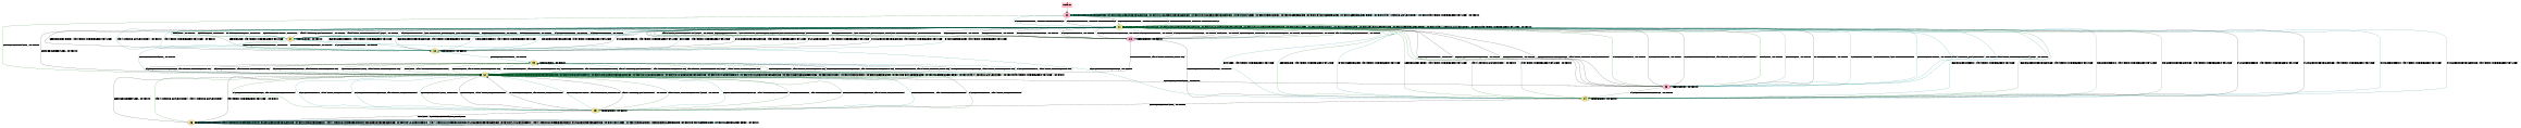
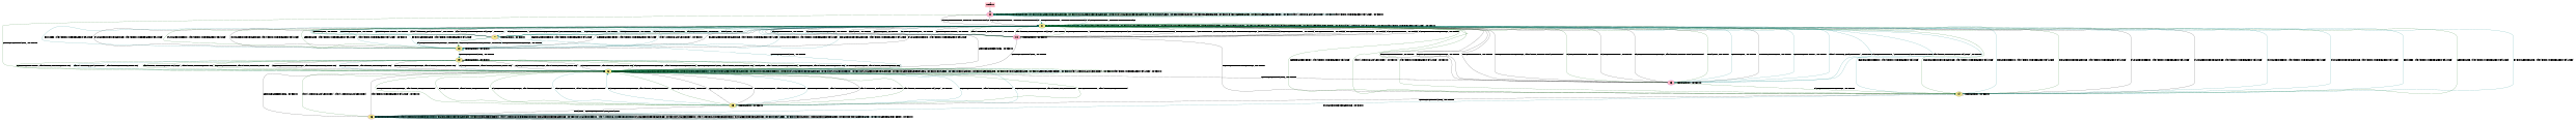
  digraph {
    node [color=purple fillcolor=khaki style=filled]
    edge [arrowhead=odot color=teal]
    n1 [fillcolor=lightpink label=s0]
    n2 [color=teal label=s1]
    n3 [color=teal label=s2]
    n4 [fillcolor=lightpink label=s3]
    n5 [label=s7]
    n6 [fillcolor=lightpink label=s10]
    n7 [color=gray40 label=s4]
    n8 [color=gray40 label=s8]
    n9 [color=gray40 label=s5]
    n10 [color=gray40 label=s9]
    n11 [label=s6]
    __start0 [color=teal fillcolor=lightpink shape=none]
    n1 -> n1 [arrowhead=box color=black label="ECDH_CLIENT_KEY_EXCHANGE / TIMEOUT"]
    n1 -> n1 [color=black label="DH_CLIENT_KEY_EXCHANGE / TIMEOUT"]
    n1 -> n1 [arrowhead=box color=darkgreen label="PSK_CLIENT_KEY_EXCHANGE / TIMEOUT"]
    n1 -> n1 [arrowhead=box label="RSA_CLIENT_KEY_EXCHANGE / TIMEOUT"]
    n1 -> n1 [arrowhead=box color=darkgreen label="FINISHED / TIMEOUT"]
    n1 -> n1 [arrowhead=box label="APPLICATION / TIMEOUT"]
    n1 -> n1 [color=black label="CERTIFICATE / TIMEOUT"]
    n1 -> n1 [color=black label="EMPTY_CERTIFICATE / TIMEOUT"]
    n1 -> n1 [color=darkgreen label="CERTIFICATE_VERIFY / TIMEOUT"]
    n1 -> n1 [label="Alert(WARNING,CLOSE_NOTIFY) / TIMEOUT"]
    n1 -> n1 [arrowhead=box label="Alert(FATAL,UNEXPECTED_MESSAGE) / TIMEOUT"]
    n1 -> n2 [color=black label="ECDH_CLIENT_HELLO / HELLO_VERIFY_REQUEST"]
    n1 -> n2 [arrowhead=box label="DH_CLIENT_HELLO / HELLO_VERIFY_REQUEST"]
    n1 -> n2 [label="PSK_CLIENT_HELLO / HELLO_VERIFY_REQUEST"]
    n1 -> n2 [arrowhead=box color=black label="RSA_CLIENT_HELLO / HELLO_VERIFY_REQUEST"]
    n1 -> n3 [color=darkgreen label="CHANGE_CIPHER_SPEC / TIMEOUT"]
    n2 -> n2 [color=black label="ECDH_CLIENT_KEY_EXCHANGE / TIMEOUT"]
    n2 -> n2 [arrowhead=box label="DH_CLIENT_KEY_EXCHANGE / TIMEOUT"]
    n2 -> n2 [label="PSK_CLIENT_KEY_EXCHANGE / TIMEOUT"]
    n2 -> n2 [arrowhead=box label="RSA_CLIENT_KEY_EXCHANGE / TIMEOUT"]
    n2 -> n2 [color=darkgreen label="FINISHED / TIMEOUT"]
    n2 -> n2 [color=darkgreen label="APPLICATION / TIMEOUT"]
    n2 -> n2 [arrowhead=box label="CERTIFICATE / TIMEOUT"]
    n2 -> n2 [label="EMPTY_CERTIFICATE / TIMEOUT"]
    n2 -> n2 [arrowhead=box color=darkgreen label="CERTIFICATE_VERIFY / TIMEOUT"]
    n2 -> n2 [arrowhead=box color=darkgreen label="Alert(WARNING,CLOSE_NOTIFY) / TIMEOUT"]
    n2 -> n2 [color=darkgreen label="Alert(FATAL,UNEXPECTED_MESSAGE) / TIMEOUT"]
    n2 -> n3 [arrowhead=box color=black label="CHANGE_CIPHER_SPEC / TIMEOUT"]
    n2 -> n4 [arrowhead=box label="PSK_CLIENT_HELLO / SERVER_HELLO,SERVER_HELLO_DONE"]
    n2 -> n5 [arrowhead=box label="RSA_CLIENT_HELLO / SERVER_HELLO,CERTIFICATE,SERVER_HELLO_DONE"]
    n2 -> n6 [color=darkgreen label="ECDH_CLIENT_HELLO / SERVER_HELLO,CERTIFICATE,ECDHE_SERVER_KEY_EXCHANGE,SERVER_HELLO_DONE"]
    n2 -> n6 [color=black label="DH_CLIENT_HELLO / SERVER_HELLO,CERTIFICATE,DHE_SERVER_KEY_EXCHANGE,SERVER_HELLO_DONE"]
    n3 -> n3 [arrowhead=box color=black label="ECDH_CLIENT_HELLO / TIMEOUT"]
    n3 -> n3 [color=darkgreen label="ECDH_CLIENT_KEY_EXCHANGE / TIMEOUT"]
    n3 -> n3 [arrowhead=box color=darkgreen label="DH_CLIENT_HELLO / TIMEOUT"]
    n3 -> n3 [arrowhead=box label="DH_CLIENT_KEY_EXCHANGE / TIMEOUT"]
    n3 -> n3 [color=darkgreen label="PSK_CLIENT_HELLO / TIMEOUT"]
    n3 -> n3 [color=darkgreen label="PSK_CLIENT_KEY_EXCHANGE / TIMEOUT"]
    n3 -> n3 [arrowhead=box label="RSA_CLIENT_HELLO / TIMEOUT"]
    n3 -> n3 [label="RSA_CLIENT_KEY_EXCHANGE / TIMEOUT"]
    n3 -> n3 [arrowhead=box color=darkgreen label="CHANGE_CIPHER_SPEC / TIMEOUT"]
    n3 -> n3 [arrowhead=box color=black label="FINISHED / TIMEOUT"]
    n3 -> n3 [label="APPLICATION / TIMEOUT"]
    n3 -> n3 [color=black label="CERTIFICATE / TIMEOUT"]
    n3 -> n3 [arrowhead=box color=darkgreen label="EMPTY_CERTIFICATE / TIMEOUT"]
    n3 -> n3 [color=darkgreen label="CERTIFICATE_VERIFY / TIMEOUT"]
    n3 -> n3 [arrowhead=box label="Alert(WARNING,CLOSE_NOTIFY) / TIMEOUT"]
    n3 -> n3 [color=darkgreen label="Alert(FATAL,UNEXPECTED_MESSAGE) / TIMEOUT"]
    n3 -> n4 [color=black label="CHANGE_CIPHER_SPEC / TIMEOUT"]
    n4 -> n2 [arrowhead=box color=black label="ECDH_CLIENT_HELLO / TIMEOUT"]
    n4 -> n2 [arrowhead=box color=black label="ECDH_CLIENT_KEY_EXCHANGE / TIMEOUT"]
    n4 -> n2 [color=black label="DH_CLIENT_HELLO / TIMEOUT"]
    n4 -> n2 [arrowhead=box color=black label="DH_CLIENT_KEY_EXCHANGE / Alert(FATAL,UNKNOWN_PSK_IDENTITY)"]
    n4 -> n2 [arrowhead=box color=darkgreen label="PSK_CLIENT_HELLO / TIMEOUT"]
    n4 -> n2 [arrowhead=box color=black label="RSA_CLIENT_HELLO / TIMEOUT"]
    n4 -> n2 [arrowhead=box color=black label="RSA_CLIENT_KEY_EXCHANGE / Alert(FATAL,UNKNOWN_PSK_IDENTITY)"]
    n4 -> n2 [color=darkgreen label="FINISHED / TIMEOUT"]
    n4 -> n2 [label="CERTIFICATE / TIMEOUT"]
    n4 -> n2 [arrowhead=box color=black label="EMPTY_CERTIFICATE / TIMEOUT"]
    n4 -> n2 [label="CERTIFICATE_VERIFY / TIMEOUT"]
    n4 -> n2 [label="Alert(WARNING,CLOSE_NOTIFY) / TIMEOUT"]
    n4 -> n2 [label="Alert(FATAL,UNEXPECTED_MESSAGE) / TIMEOUT"]
    n4 -> n4 [color=darkgreen label="APPLICATION / TIMEOUT"]
    n4 -> n7 [arrowhead=box color=darkgreen label="PSK_CLIENT_KEY_EXCHANGE / TIMEOUT"]
    n5 -> n2 [label="ECDH_CLIENT_HELLO / TIMEOUT"]
    n5 -> n2 [arrowhead=box label="DH_CLIENT_HELLO / TIMEOUT"]
    n5 -> n2 [label="PSK_CLIENT_HELLO / TIMEOUT"]
    n5 -> n2 [color=darkgreen label="RSA_CLIENT_HELLO / TIMEOUT"]
    n5 -> n2 [arrowhead=box label="FINISHED / TIMEOUT"]
    n5 -> n2 [color=darkgreen label="CERTIFICATE / TIMEOUT"]
    n5 -> n2 [label="EMPTY_CERTIFICATE / TIMEOUT"]
    n5 -> n2 [label="CERTIFICATE_VERIFY / TIMEOUT"]
    n5 -> n2 [color=black label="Alert(WARNING,CLOSE_NOTIFY) / TIMEOUT"]
    n5 -> n2 [color=black label="Alert(FATAL,UNEXPECTED_MESSAGE) / TIMEOUT"]
    n5 -> n3 [label="CHANGE_CIPHER_SPEC / TIMEOUT"]
    n5 -> n5 [label="APPLICATION / TIMEOUT"]
-   n5 -> n7 [label="RSA_CLIENT_KEY_EXCHANGE / TIMEOUT"]
+   n11 -> n7 [label="RSA_CLIENT_KEY_EXCHANGE / TIMEOUT"]
    n5 -> n8 [arrowhead=box color=darkgreen label="ECDH_CLIENT_KEY_EXCHANGE / TIMEOUT"]
    n5 -> n8 [arrowhead=box label="DH_CLIENT_KEY_EXCHANGE / TIMEOUT"]
    n5 -> n8 [label="PSK_CLIENT_KEY_EXCHANGE / TIMEOUT"]
    n6 -> n2 [arrowhead=box color=black label="ECDH_CLIENT_HELLO / TIMEOUT"]
    n6 -> n2 [color=black label="DH_CLIENT_HELLO / TIMEOUT"]
    n6 -> n2 [color=black label="DH_CLIENT_KEY_EXCHANGE / TIMEOUT"]
    n6 -> n2 [color=black label="PSK_CLIENT_HELLO / TIMEOUT"]
    n6 -> n2 [color=black label="PSK_CLIENT_KEY_EXCHANGE / TIMEOUT"]
    n6 -> n2 [arrowhead=box label="RSA_CLIENT_HELLO / TIMEOUT"]
    n6 -> n2 [color=black label="RSA_CLIENT_KEY_EXCHANGE / TIMEOUT"]
    n6 -> n2 [color=black label="FINISHED / TIMEOUT"]
    n6 -> n2 [color=black label="CERTIFICATE / TIMEOUT"]
    n6 -> n2 [label="EMPTY_CERTIFICATE / TIMEOUT"]
    n6 -> n2 [arrowhead=box color=black label="CERTIFICATE_VERIFY / TIMEOUT"]
    n6 -> n2 [color=darkgreen label="Alert(WARNING,CLOSE_NOTIFY) / TIMEOUT"]
    n6 -> n2 [color=darkgreen label="Alert(FATAL,UNEXPECTED_MESSAGE) / TIMEOUT"]
-   n6 -> n3 [color=black label="DH_CLIENT_HELLO / Alert(FATAL,BAD_RECORD_MAC)"]
+   n6 -> n3 [color=black label="CHANGE_CIPHER_SPEC / TIMEOUT"]
    n6 -> n6 [color=black label="APPLICATION / TIMEOUT"]
    n6 -> n7 [color=black label="ECDH_CLIENT_KEY_EXCHANGE / TIMEOUT"]
    n7 -> n2 [label="ECDH_CLIENT_HELLO / Alert(FATAL,UNEXPECTED_MESSAGE)"]
    n7 -> n2 [arrowhead=box color=darkgreen label="ECDH_CLIENT_KEY_EXCHANGE / Alert(FATAL,UNEXPECTED_MESSAGE)"]
    n7 -> n2 [arrowhead=box label="DH_CLIENT_HELLO / Alert(FATAL,UNEXPECTED_MESSAGE)"]
    n7 -> n2 [arrowhead=box color=darkgreen label="DH_CLIENT_KEY_EXCHANGE / Alert(FATAL,UNEXPECTED_MESSAGE)"]
    n7 -> n2 [color=black label="PSK_CLIENT_HELLO / Alert(FATAL,UNEXPECTED_MESSAGE)"]
    n7 -> n2 [arrowhead=box color=black label="PSK_CLIENT_KEY_EXCHANGE / Alert(FATAL,UNEXPECTED_MESSAGE)"]
    n7 -> n2 [label="RSA_CLIENT_HELLO / Alert(FATAL,UNEXPECTED_MESSAGE)"]
    n7 -> n2 [label="RSA_CLIENT_KEY_EXCHANGE / Alert(FATAL,UNEXPECTED_MESSAGE)"]
    n7 -> n2 [label="FINISHED / Alert(FATAL,UNEXPECTED_MESSAGE)"]
    n7 -> n2 [color=darkgreen label="CERTIFICATE / Alert(FATAL,UNEXPECTED_MESSAGE)"]
    n7 -> n2 [arrowhead=box label="EMPTY_CERTIFICATE / Alert(FATAL,UNEXPECTED_MESSAGE)"]
    n7 -> n2 [arrowhead=box color=darkgreen label="CERTIFICATE_VERIFY / Alert(FATAL,UNEXPECTED_MESSAGE)"]
    n7 -> n2 [color=darkgreen label="Alert(WARNING,CLOSE_NOTIFY) / TIMEOUT"]
    n7 -> n2 [arrowhead=box color=darkgreen label="Alert(FATAL,UNEXPECTED_MESSAGE) / TIMEOUT"]
    n7 -> n7 [color=black label="APPLICATION / TIMEOUT"]
    n7 -> n9 [color=black label="CHANGE_CIPHER_SPEC / TIMEOUT"]
    n8 -> n2 [arrowhead=box label="ECDH_CLIENT_HELLO / Alert(FATAL,UNEXPECTED_MESSAGE)"]
    n8 -> n2 [color=black label="ECDH_CLIENT_KEY_EXCHANGE / Alert(FATAL,UNEXPECTED_MESSAGE)"]
    n8 -> n2 [label="DH_CLIENT_HELLO / Alert(FATAL,UNEXPECTED_MESSAGE)"]
    n8 -> n2 [arrowhead=box label="DH_CLIENT_KEY_EXCHANGE / Alert(FATAL,UNEXPECTED_MESSAGE)"]
    n8 -> n2 [arrowhead=box color=black label="PSK_CLIENT_HELLO / Alert(FATAL,UNEXPECTED_MESSAGE)"]
    n8 -> n2 [arrowhead=box color=black label="PSK_CLIENT_KEY_EXCHANGE / Alert(FATAL,UNEXPECTED_MESSAGE)"]
    n8 -> n2 [color=darkgreen label="RSA_CLIENT_HELLO / Alert(FATAL,UNEXPECTED_MESSAGE)"]
    n8 -> n2 [color=black label="RSA_CLIENT_KEY_EXCHANGE / Alert(FATAL,UNEXPECTED_MESSAGE)"]
    n8 -> n2 [arrowhead=box label="FINISHED / Alert(FATAL,UNEXPECTED_MESSAGE)"]
    n8 -> n2 [color=darkgreen label="CERTIFICATE / Alert(FATAL,UNEXPECTED_MESSAGE)"]
    n8 -> n2 [arrowhead=box label="EMPTY_CERTIFICATE / Alert(FATAL,UNEXPECTED_MESSAGE)"]
    n8 -> n2 [color=black label="CERTIFICATE_VERIFY / Alert(FATAL,UNEXPECTED_MESSAGE)"]
    n8 -> n2 [label="Alert(WARNING,CLOSE_NOTIFY) / TIMEOUT"]
    n8 -> n2 [label="Alert(FATAL,UNEXPECTED_MESSAGE) / TIMEOUT"]
    n8 -> n8 [arrowhead=box label="APPLICATION / TIMEOUT"]
    n8 -> n10 [arrowhead=box label="CHANGE_CIPHER_SPEC / TIMEOUT"]
    n9 -> n3 [label="ECDH_CLIENT_HELLO / Alert(FATAL,DECODE_ERROR)"]
    n9 -> n3 [arrowhead=box label="ECDH_CLIENT_KEY_EXCHANGE / Alert(FATAL,DECODE_ERROR)"]
    n9 -> n3 [arrowhead=box color=darkgreen label="DH_CLIENT_HELLO / Alert(FATAL,DECODE_ERROR)"]
    n9 -> n3 [arrowhead=box color=darkgreen label="DH_CLIENT_KEY_EXCHANGE / Alert(FATAL,DECODE_ERROR)"]
    n9 -> n3 [arrowhead=box color=darkgreen label="PSK_CLIENT_HELLO / Alert(FATAL,DECODE_ERROR)"]
    n9 -> n3 [arrowhead=box color=darkgreen label="PSK_CLIENT_KEY_EXCHANGE / Alert(FATAL,DECODE_ERROR)"]
    n9 -> n3 [label="RSA_CLIENT_HELLO / Alert(FATAL,DECODE_ERROR)"]
    n9 -> n3 [arrowhead=box label="RSA_CLIENT_KEY_EXCHANGE / Alert(FATAL,DECODE_ERROR)"]
    n9 -> n3 [color=darkgreen label="CHANGE_CIPHER_SPEC / TIMEOUT"]
    n9 -> n3 [color=black label="CERTIFICATE / Alert(FATAL,DECODE_ERROR)"]
    n9 -> n3 [arrowhead=box color=black label="EMPTY_CERTIFICATE / Alert(FATAL,DECODE_ERROR)"]
    n9 -> n3 [label="CERTIFICATE_VERIFY / Alert(FATAL,DECODE_ERROR)"]
    n9 -> n3 [color=black label="Alert(WARNING,CLOSE_NOTIFY) / TIMEOUT"]
    n9 -> n3 [color=darkgreen label="Alert(FATAL,UNEXPECTED_MESSAGE) / TIMEOUT"]
    n9 -> n9 [color=darkgreen label="APPLICATION / TIMEOUT"]
    n9 -> n11 [color=black label="FINISHED / CHANGE_CIPHER_SPEC,FINISHED"]
    n10 -> n3 [color=darkgreen label="ECDH_CLIENT_HELLO / Alert(FATAL,BAD_RECORD_MAC)"]
    n10 -> n3 [color=black label="ECDH_CLIENT_KEY_EXCHANGE / Alert(FATAL,BAD_RECORD_MAC)"]
    n10 -> n3 [arrowhead=box label="DH_CLIENT_HELLO / Alert(FATAL,BAD_RECORD_MAC)"]
    n10 -> n3 [arrowhead=box color=black label="DH_CLIENT_KEY_EXCHANGE / Alert(FATAL,BAD_RECORD_MAC)"]
    n10 -> n3 [arrowhead=box label="PSK_CLIENT_HELLO / Alert(FATAL,BAD_RECORD_MAC)"]
    n10 -> n3 [arrowhead=box color=black label="PSK_CLIENT_KEY_EXCHANGE / Alert(FATAL,BAD_RECORD_MAC)"]
    n10 -> n3 [color=black label="RSA_CLIENT_HELLO / Alert(FATAL,BAD_RECORD_MAC)"]
    n10 -> n3 [arrowhead=box color=darkgreen label="RSA_CLIENT_KEY_EXCHANGE / Alert(FATAL,BAD_RECORD_MAC)"]
    n10 -> n3 [arrowhead=box color=darkgreen label="CHANGE_CIPHER_SPEC / Alert(FATAL,BAD_RECORD_MAC)"]
    n10 -> n3 [color=darkgreen label="FINISHED / Alert(FATAL,BAD_RECORD_MAC)"]
    n10 -> n3 [arrowhead=box color=darkgreen label="CERTIFICATE / Alert(FATAL,BAD_RECORD_MAC)"]
    n10 -> n3 [arrowhead=box label="EMPTY_CERTIFICATE / Alert(FATAL,BAD_RECORD_MAC)"]
    n10 -> n3 [color=darkgreen label="CERTIFICATE_VERIFY / Alert(FATAL,BAD_RECORD_MAC)"]
    n10 -> n3 [arrowhead=box label="Alert(WARNING,CLOSE_NOTIFY) / Alert(FATAL,BAD_RECORD_MAC)"]
    n10 -> n3 [arrowhead=box color=darkgreen label="Alert(FATAL,UNEXPECTED_MESSAGE) / Alert(FATAL,BAD_RECORD_MAC)"]
    n10 -> n10 [arrowhead=box color=black label="APPLICATION / TIMEOUT"]
    n11 -> n3 [color=black label="CHANGE_CIPHER_SPEC / TIMEOUT"]
    n11 -> n3 [color=darkgreen label="Alert(WARNING,CLOSE_NOTIFY) / Alert(WARNING,CLOSE_NOTIFY)"]
    n11 -> n3 [arrowhead=box color=black label="Alert(FATAL,UNEXPECTED_MESSAGE) / TIMEOUT"]
    n11 -> n11 [arrowhead=box color=darkgreen label="ECDH_CLIENT_HELLO / Alert(WARNING,NO_RENEGOTIATION)"]
    n11 -> n11 [arrowhead=box label="ECDH_CLIENT_KEY_EXCHANGE / TIMEOUT"]
    n11 -> n11 [arrowhead=box color=darkgreen label="DH_CLIENT_HELLO / Alert(WARNING,NO_RENEGOTIATION)"]
    n11 -> n11 [arrowhead=box label="DH_CLIENT_KEY_EXCHANGE / TIMEOUT"]
    n11 -> n11 [arrowhead=box color=black label="PSK_CLIENT_HELLO / Alert(WARNING,NO_RENEGOTIATION)"]
    n11 -> n11 [label="PSK_CLIENT_KEY_EXCHANGE / TIMEOUT"]
    n11 -> n11 [color=black label="RSA_CLIENT_HELLO / Alert(WARNING,NO_RENEGOTIATION)"]
    n11 -> n11 [color=black label="RSA_CLIENT_KEY_EXCHANGE / TIMEOUT"]
    n11 -> n11 [color=black label="FINISHED / TIMEOUT"]
    n11 -> n11 [label="APPLICATION / APPLICATION"]
    n11 -> n11 [color=black label="CERTIFICATE / TIMEOUT"]
    n11 -> n11 [color=black label="EMPTY_CERTIFICATE / TIMEOUT"]
    n11 -> n11 [label="CERTIFICATE_VERIFY / TIMEOUT"]
    __start0 -> n1 [arrowhead=box color=black]
  }
